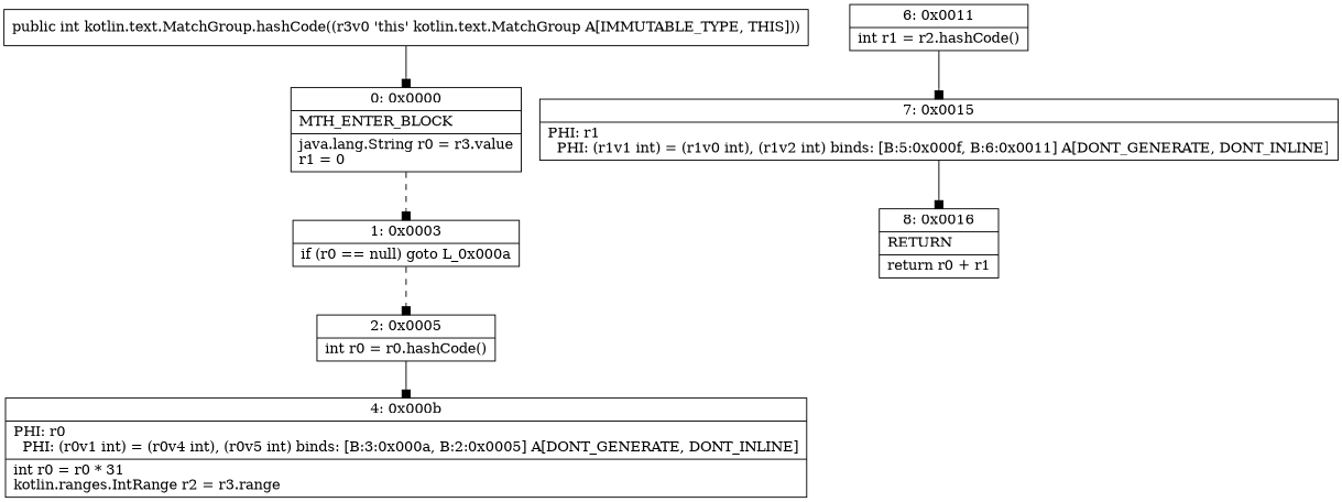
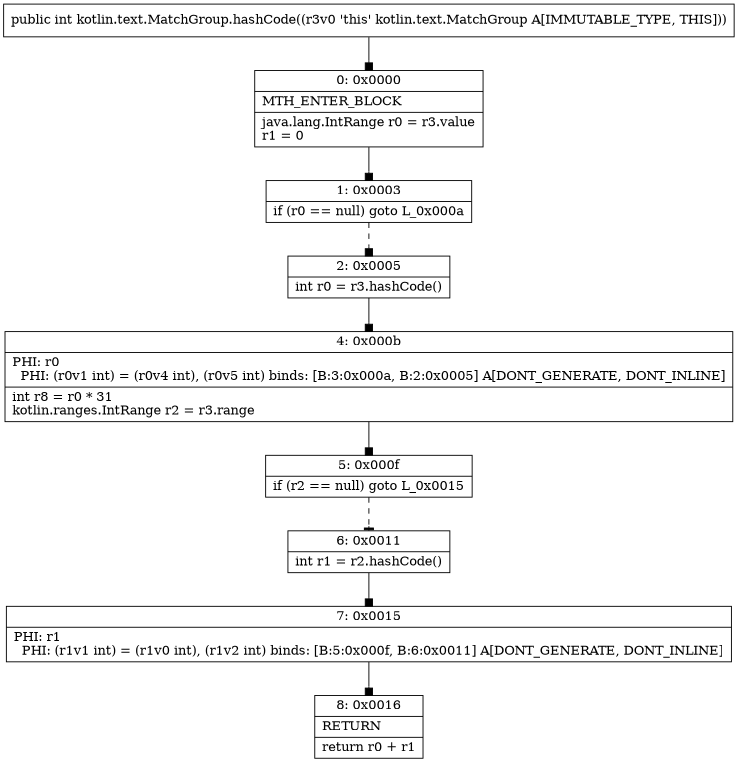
  digraph {
    node [shape=record]
    edge [arrowhead=box]
-   n1 [label="{0\:\ 0x0000|MTH_ENTER_BLOCK\l|java.lang.String r0 = r3.value\lr1 = 0\l}"]
+   n1 [label="{0\:\ 0x0000|MTH_ENTER_BLOCK\l|java.lang.IntRange r0 = r3.value\lr1 = 0\l}"]
    n2 [label="{1\:\ 0x0003|if (r0 == null) goto L_0x000a\l}"]
-   n3 [label="{2\:\ 0x0005|int r0 = r0.hashCode()\l}"]
-   n4 [label="{4\:\ 0x000b|PHI: r0 \l  PHI: (r0v1 int) = (r0v4 int), (r0v5 int) binds: [B:3:0x000a, B:2:0x0005] A[DONT_GENERATE, DONT_INLINE]\l|int r0 = r0 * 31\lkotlin.ranges.IntRange r2 = r3.range\l}"]
+   n3 [label="{2\:\ 0x0005|int r0 = r3.hashCode()\l}"]
+   n4 [label="{4\:\ 0x000b|PHI: r0 \l  PHI: (r0v1 int) = (r0v4 int), (r0v5 int) binds: [B:3:0x000a, B:2:0x0005] A[DONT_GENERATE, DONT_INLINE]\l|int r8 = r0 * 31\lkotlin.ranges.IntRange r2 = r3.range\l}"]
+   n5 [label="{5\:\ 0x000f|if (r2 == null) goto L_0x0015\l}"]
    n6 [label="{6\:\ 0x0011|int r1 = r2.hashCode()\l}"]
    n7 [label="{7\:\ 0x0015|PHI: r1 \l  PHI: (r1v1 int) = (r1v0 int), (r1v2 int) binds: [B:5:0x000f, B:6:0x0011] A[DONT_GENERATE, DONT_INLINE]\l}"]
    n8 [label="{8\:\ 0x0016|RETURN\l|return r0 + r1\l}"]
    n9 [label="{public int kotlin.text.MatchGroup.hashCode((r3v0 'this' kotlin.text.MatchGroup A[IMMUTABLE_TYPE, THIS])) }"]
-   n1 -> n2 [style=dashed]
+   n1 -> n2
    n2 -> n3 [style=dashed]
    n3 -> n4
+   n4 -> n5
+   n5 -> n6 [arrowhead=tee style=dashed]
    n6 -> n7
    n7 -> n8
    n9 -> n1
  }
